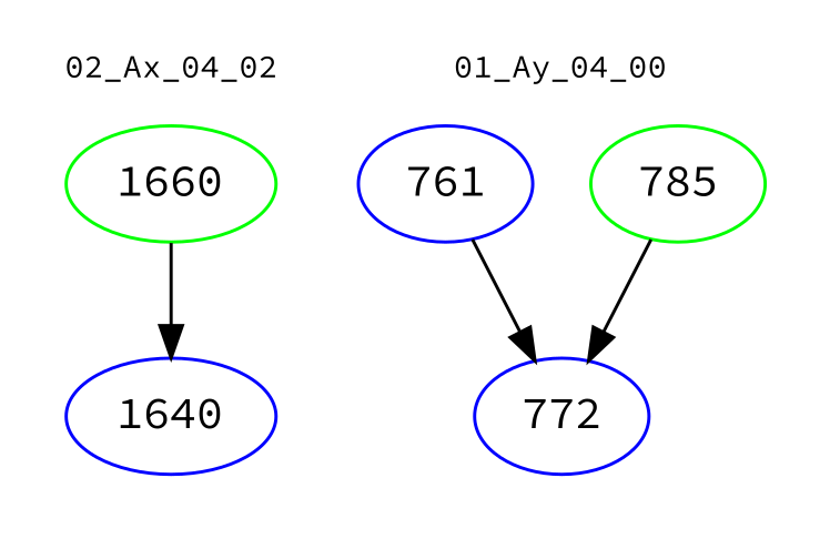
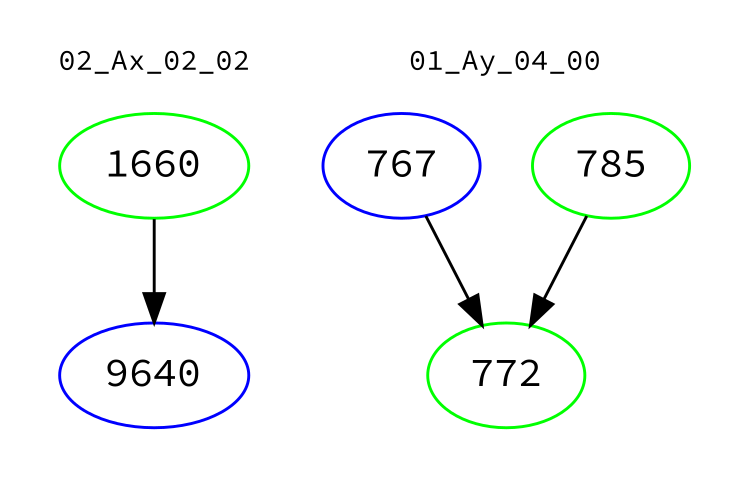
  digraph {
    fontname="Source Code Pro"
    node [color=green fontname="Source Code Pro"]
    edge [color=black fontname="Source Code Pro"]
    n1 [label=1660]
-   n2 [color=blue label=1640]
+   n2 [color=blue label=9640]
    n3 [label=785]
-   n4 [color=blue label=761]
-   n5 [color=blue label=772]
+   n4 [color=blue label=767]
+   n5 [label=772]
    subgraph cluster_1 {
      color=white
      fontsize=10
-     label="02_Ax_04_02"
+     label="02_Ax_02_02"
      n1
      n2
    }
    subgraph cluster_2 {
      color=white
      fontsize=10
      label="01_Ay_04_00"
      n3
      n4
      n5
    }
    n1 -> n2
    n3 -> n5
    n4 -> n5
  }
